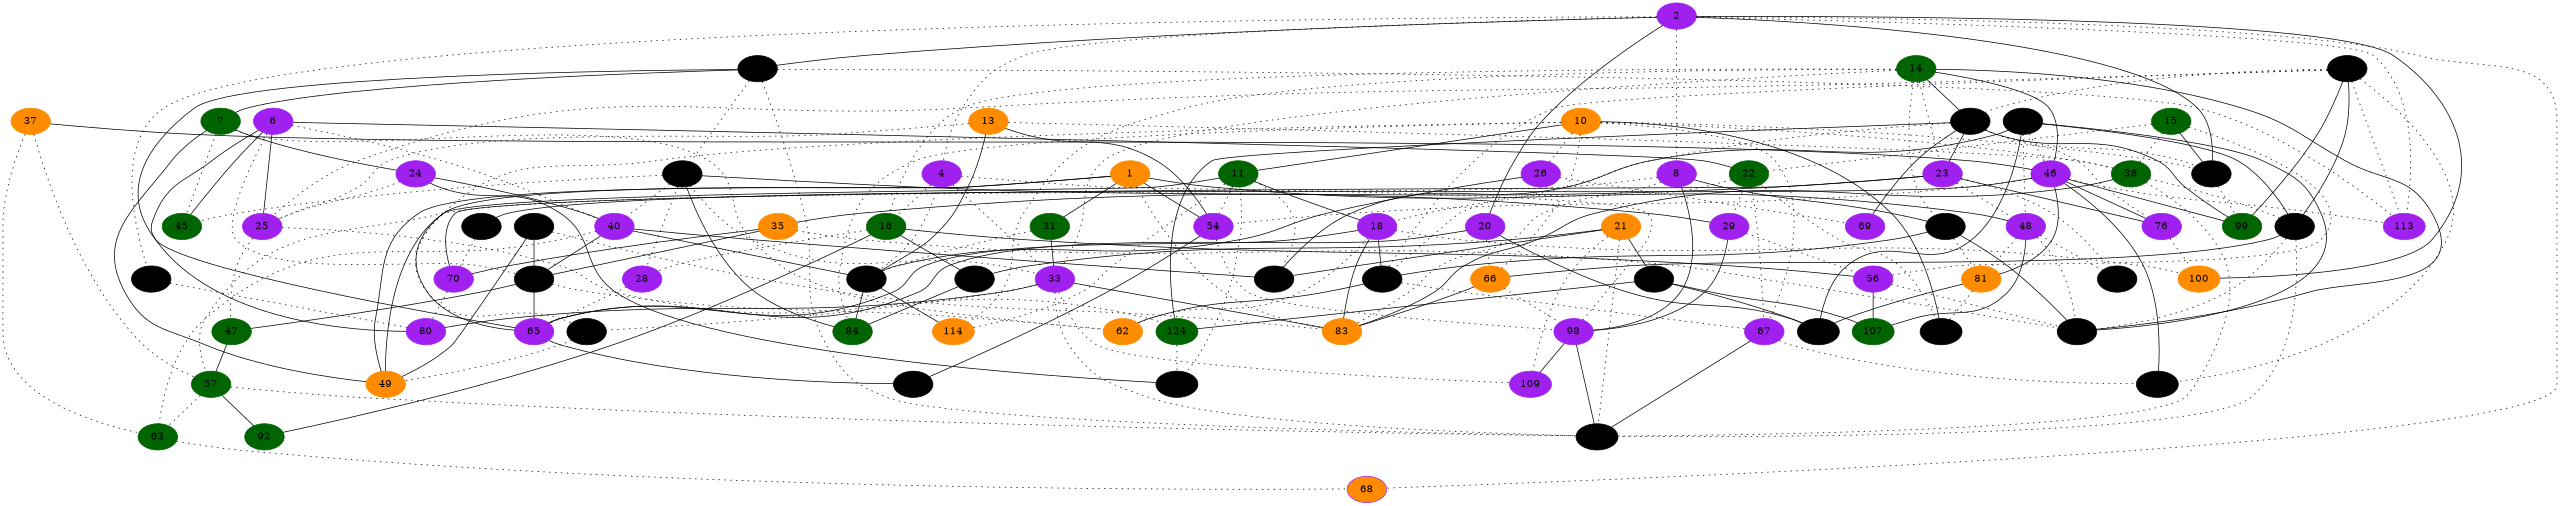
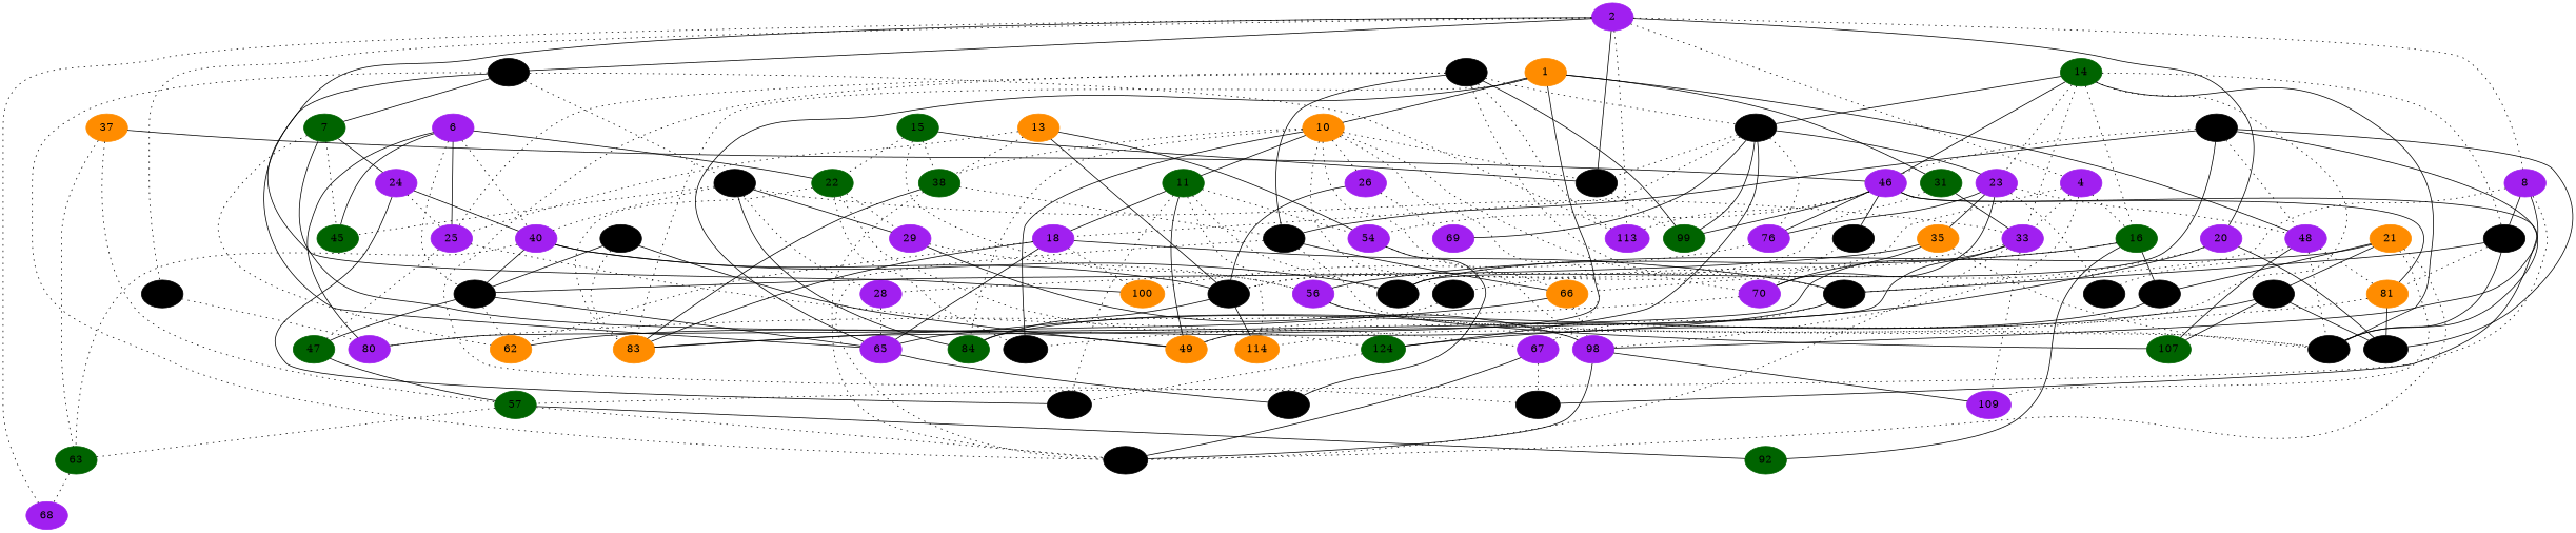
  graph {
    node [color=purple style=filled]
    edge [style=dotted]
    1 [color=darkorange super="+59"]
    10 [color=darkorange super="+119"]
    31 [color=darkgreen]
    48 [super="+103"]
    49 [color=darkorange super="+90"]
    65 [super="+110"]
    83 [color=darkorange super="+91"]
    72 [color=black]
    84 [color=darkgreen]
    11 [color=darkgreen super="+42"]
    26
    34 [color=black]
    38 [color=darkgreen super="+95"]
    66 [color=darkorange]
    67
    70
    111 [color=black]
    33 [super="+127"]
    41 [color=black super="+53"]
    73 [color=black super="+105"]
    51 [color=black]
    107 [color=darkgreen]
    81 [color=darkorange]
    75 [color=black]
    2 [super="+96"]
    3 [color=black super="+94"]
    4 [super="+55"]
    8 [super="+39"]
    20
    27 [color=black]
-   68 [fillcolor=darkorange]
+   68
    100 [color=darkorange]
    113
    7 [color=darkgreen]
    9 [color=black super="+121"]
    118 [color=black super="+130"]
    16 [color=darkgreen super="+115"]
    98 [super="+120"]
    50 [color=black super="+125"]
    57 [color=darkgreen]
    61 [color=black super="+132"]
    122 [color=black]
    80 [super="+116"]
    99 [color=darkgreen]
    45 [color=darkgreen]
    24 [super="+108"]
    62 [color=darkorange]
    40 [super="+56"]
    28
    29
    n51 [label=56 super="+58"]
    77 [color=black super="+82"]
    92 [color=darkgreen]
    109
    114 [color=darkorange super="+123"]
    6 [super="+131"]
    22 [color=darkgreen super="+71"]
    25 [super="+128"]
    43 [color=black super="+74"]
    124 [color=darkgreen]
    47 [color=darkgreen]
    44 [color=black]
    63 [color=darkgreen super="+78"]
    126 [color=black]
    18 [super="+89"]
    54
    69
    64 [color=black super="+129"]
    117 [color=black]
    12 [color=black super="+88"]
    17 [color=black super="+93"]
    23 [super="+97"]
    76 [super="+86"]
    13 [color=darkorange super="+87"]
    14 [color=darkgreen super="+30"]
    46 [super="+106"]
    35 [color=darkorange super="+79"]
    60 [color=black]
    15 [color=darkgreen super="+102"]
    19 [color=black super="+85"]
    21 [color=darkorange super="+112"]
    36 [color=black]
    32 [color=black]
    37 [color=darkorange]
-   1 -- 54 [style=solid]
+   1 -- 10 [style=solid]
    1 -- 31 [style=solid]
    1 -- 48 [style=solid]
    1 -- 49 [style=solid]
    1 -- 65 [style=solid]
    1 -- 83
    10 -- 72
    10 -- 84
    10 -- 11 [style=solid]
    10 -- 26
    10 -- 34
    10 -- 38
    10 -- 66
    10 -- 67
+   10 -- 70
    10 -- 111 [style=solid]
    31 -- 33 [style=solid]
    31 -- 41
    48 -- 73
    48 -- 51
    48 -- 107 [style=solid]
    48 -- 81
    65 -- 75 [style=solid]
    72 -- 99
    11 -- 49 [style=solid]
    11 -- 114
    11 -- 44
    11 -- 126
    11 -- 18 [style=solid]
    11 -- 54
    26 -- 41 [style=solid]
    26 -- 69
    34 -- 49
    38 -- 83 [style=solid]
    38 -- 118
    38 -- 64
    66 -- 83 [style=solid]
    66 -- 98
    67 -- 118 [style=solid]
    67 -- 117
    70 -- 80
    33 -- 83 [style=solid]
    33 -- 34
    33 -- 118
    33 -- 80 [style=solid]
    33 -- 109
    41 -- 84 [style=solid]
    41 -- 114 [style=solid weight=2]
    81 -- 111
    81 -- 122 [style=solid]
    2 -- 72 [style=solid]
    2 -- 3 [style=solid]
    2 -- 4
    2 -- 8
    2 -- 20 [style=solid]
    2 -- 27
    2 -- 68
    2 -- 100 [style=solid]
    2 -- 113
    3 -- 65 [style=solid]
    3 -- 113
    3 -- 7 [style=solid]
    3 -- 9
    3 -- 118
    4 -- 33
    4 -- 41
    4 -- 16
    4 -- 98
    8 -- 98 [style=solid]
    8 -- 50 [style=solid]
    8 -- 57
    8 -- 61
    20 -- 65 [style=solid]
    20 -- 66
    20 -- 122 [style=solid]
    27 -- 80 [weight=2]
    7 -- 49 [style=solid]
    7 -- 45
    7 -- 24 [style=solid]
    7 -- 62
    9 -- 84 [style=solid]
    9 -- 33
    9 -- 45
    9 -- 40
    9 -- 28
    9 -- 29 [style=solid]
    16 -- 28
    16 -- n51 [style=solid]
    16 -- 77 [style=solid]
    16 -- 92 [style=solid]
    98 -- 118 [style=solid]
    98 -- 109 [style=solid]
    50 -- 73 [style=solid]
    50 -- 81
    50 -- 61 [style=solid]
    57 -- 118
    57 -- 92 [style=solid]
    57 -- 63
    61 -- 67
    61 -- 62 [style=solid]
    24 -- 40 [style=solid]
    24 -- 25
    24 -- 126 [style=solid]
    40 -- 41 [style=solid]
    40 -- 43 [style=solid]
    40 -- 44 [style=solid]
    40 -- 63
    28 -- 65
    29 -- 98 [style=solid]
    29 -- n51
    n51 -- 73
    n51 -- 107 [style=solid weight=2]
    77 -- 84 [style=solid]
    6 -- 80 [style=solid]
    6 -- 45 [style=solid]
    6 -- 40
    6 -- 22 [style=solid]
    6 -- 25 [style=solid]
    6 -- 43
    22 -- 83
    22 -- 67
    22 -- 111
    22 -- 29
    25 -- 124
    25 -- 47
    43 -- 65 [style=solid]
    43 -- 62
    43 -- 47 [style=solid]
    124 -- 126
    47 -- 57 [style=solid]
    63 -- 68
    18 -- 65 [style=solid]
    18 -- 83 [style=solid]
    18 -- 100
    18 -- 61 [style=solid]
    18 -- 62
    54 -- 75 [style=solid]
    54 -- 98
    64 -- 66 [style=solid]
    64 -- 73
    64 -- 118
    12 -- 113
    12 -- 61
    12 -- 99 [style=solid]
    12 -- 25
    12 -- 64 [style=solid]
    12 -- 117
    12 -- 17
    17 -- 72
    17 -- 99 [style=solid]
    17 -- 124 [style=solid]
    17 -- 18
    17 -- 69 [style=solid]
    17 -- 23 [style=solid]
    17 -- 76
    23 -- 48
    23 -- 70 [style=solid]
    23 -- 51
    23 -- 76 [style=solid]
    23 -- 35 [style=solid]
    76 -- 100
    13 -- 38
    13 -- 41 [style=solid]
    13 -- 25
    13 -- 54 [style=solid]
    14 -- 33
    14 -- 73 [style=solid]
    14 -- 16
    14 -- 50
    14 -- 114
    14 -- 17 [style=solid]
    14 -- 23
    14 -- 46 [style=solid]
    46 -- 81 [style=solid]
    46 -- 113
    46 -- 99 [style=solid]
    46 -- 54
    46 -- 117 [style=solid]
    46 -- 76 [style=solid]
    46 -- 60 [style=solid]
    35 -- 70 [style=solid weight=2]
    35 -- 73
    35 -- 43 [style=solid]
    60 -- 70
    15 -- 72 [style=solid]
    15 -- 38
    15 -- n51
    15 -- 22
    19 -- 48
    19 -- 73 [style=solid]
    19 -- 122 [style=solid]
    19 -- 44 [style=solid]
    19 -- 64 [style=solid]
    19 -- 46
    21 -- 118
    21 -- 77 [style=solid]
    21 -- 109
    21 -- 44 [style=solid]
    21 -- 36 [style=solid]
    36 -- 107 [style=solid]
    36 -- 122 [style=solid]
    36 -- 124 [style=solid]
    32 -- 49 [style=solid]
    32 -- 83
    32 -- 43 [style=solid]
    37 -- 57
    37 -- 63
    37 -- 46 [style=solid]
  }
